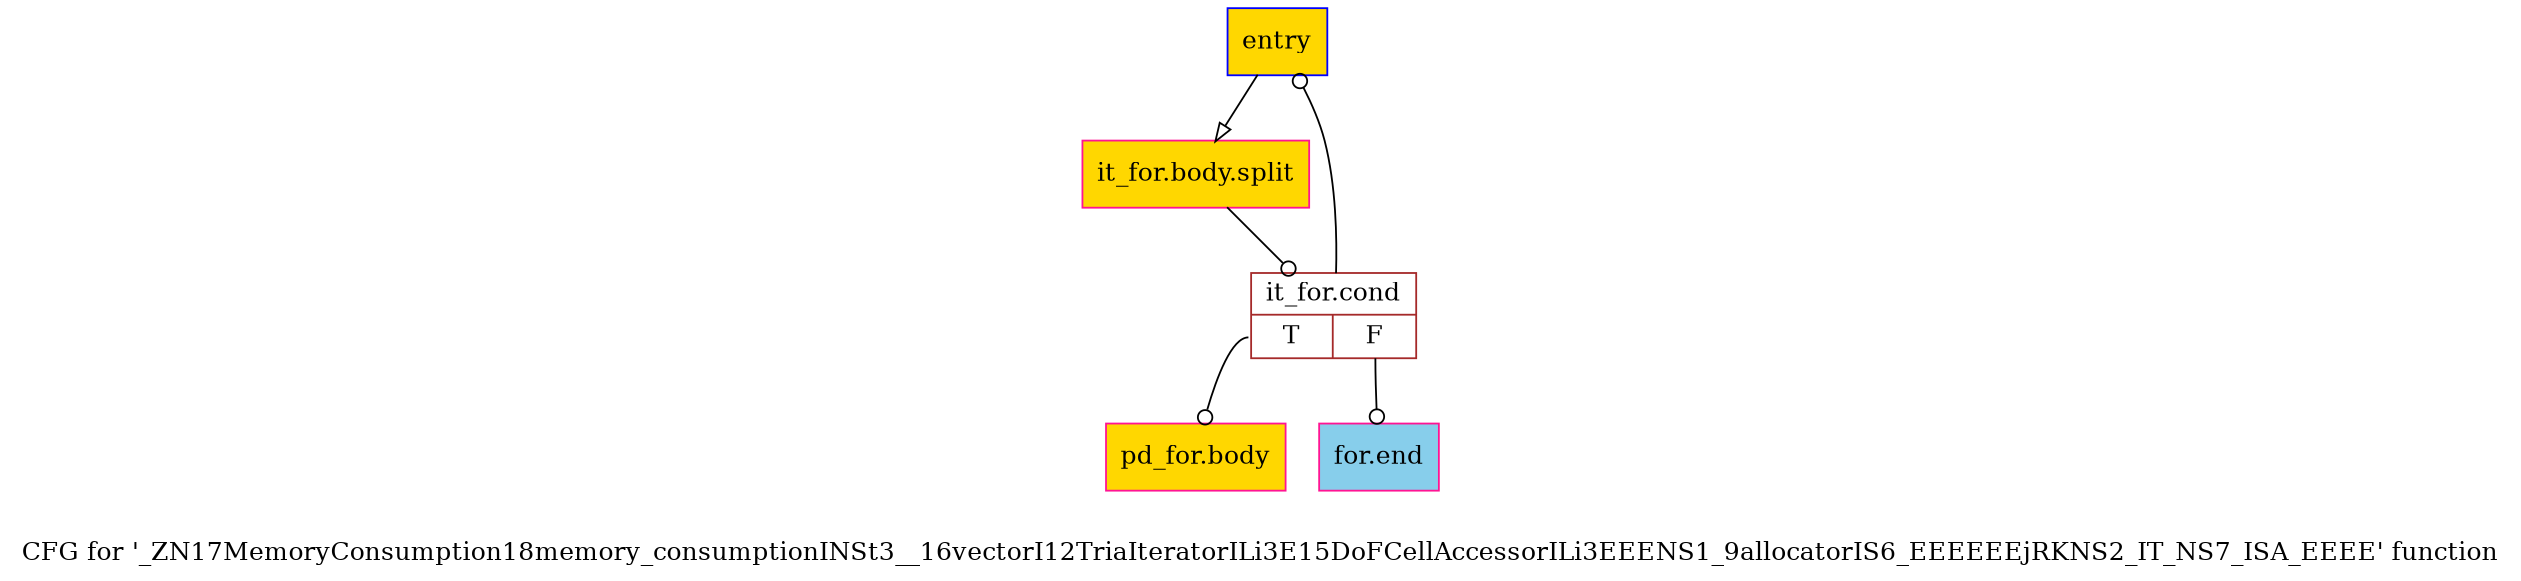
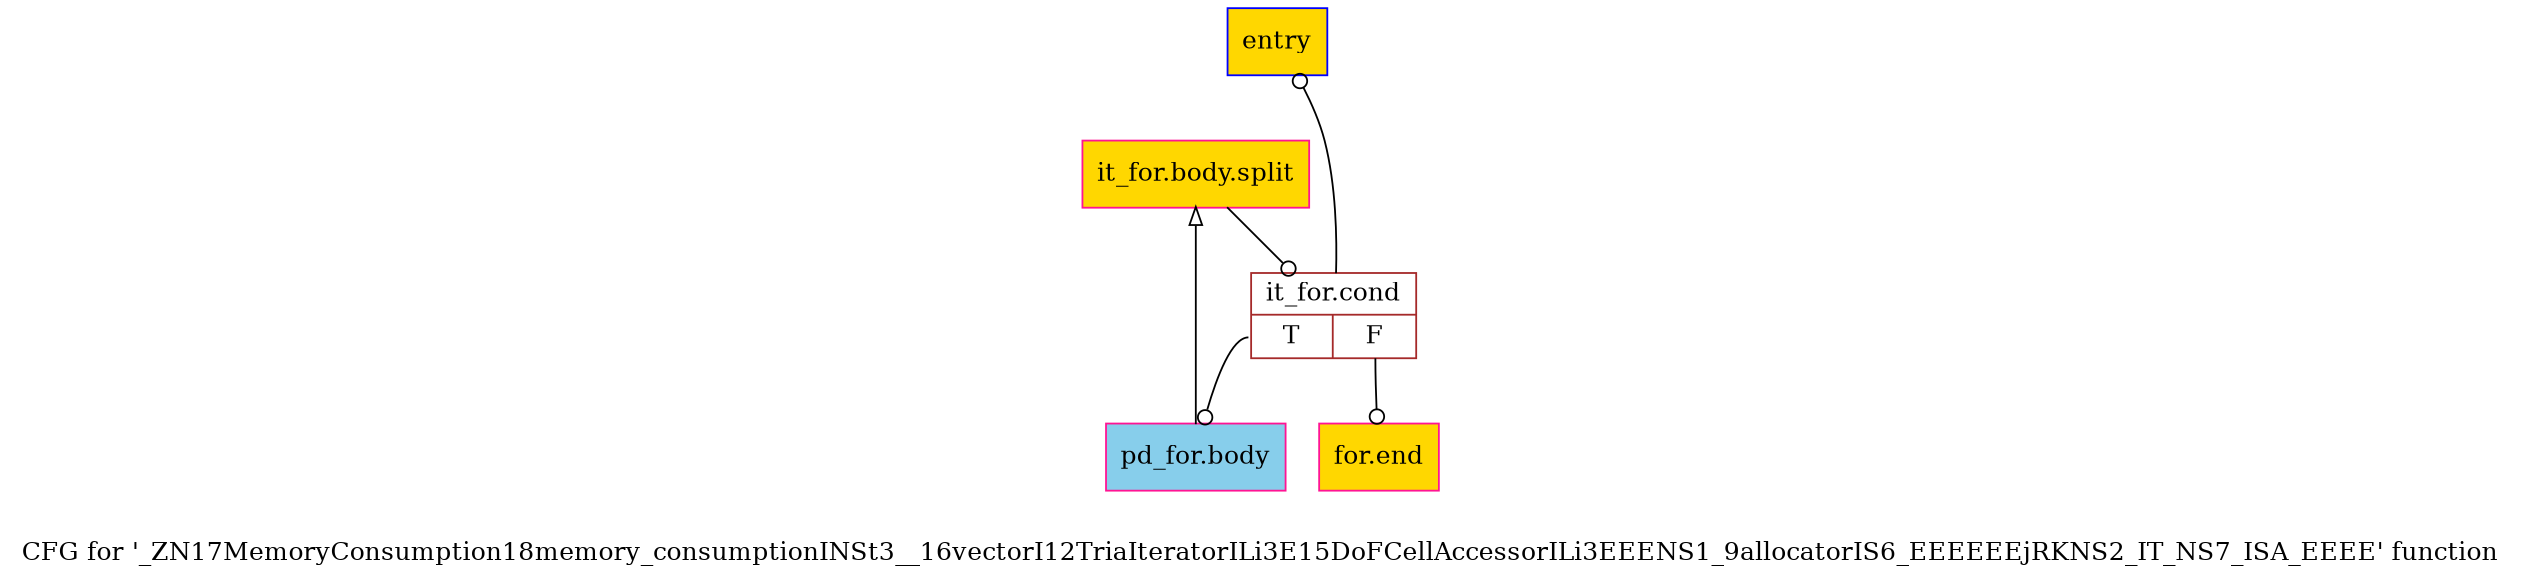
  digraph {
    label="CFG for '_ZN17MemoryConsumption18memory_consumptionINSt3__16vectorI12TriaIteratorILi3E15DoFCellAccessorILi3EEENS1_9allocatorIS6_EEEEEEjRKNS2_IT_NS7_ISA_EEEE' function"
    node [color=deeppink fillcolor=gold shape=record style=filled]
    edge [arrowhead=odot]
    n1 [color=blue label="{entry}"]
    n2 [color=brown fillcolor=white label="{it_for.cond|{<s0>T|<s1>F}}"]
-   n3 [label="{pd_for.body}"]
-   n4 [fillcolor=skyblue label="{for.end}"]
+   n3 [fillcolor=skyblue label="{pd_for.body}"]
+   n4 [label="{for.end}"]
    n5 [label="{it_for.body.split}"]
    n2 -> n1
    n2 -> n3 [tailport=s0]
    n2 -> n4 [tailport=s1]
-   n1 -> n5 [arrowhead=onormal]
+   n3 -> n5 [arrowhead=onormal]
    n5 -> n2
  }
